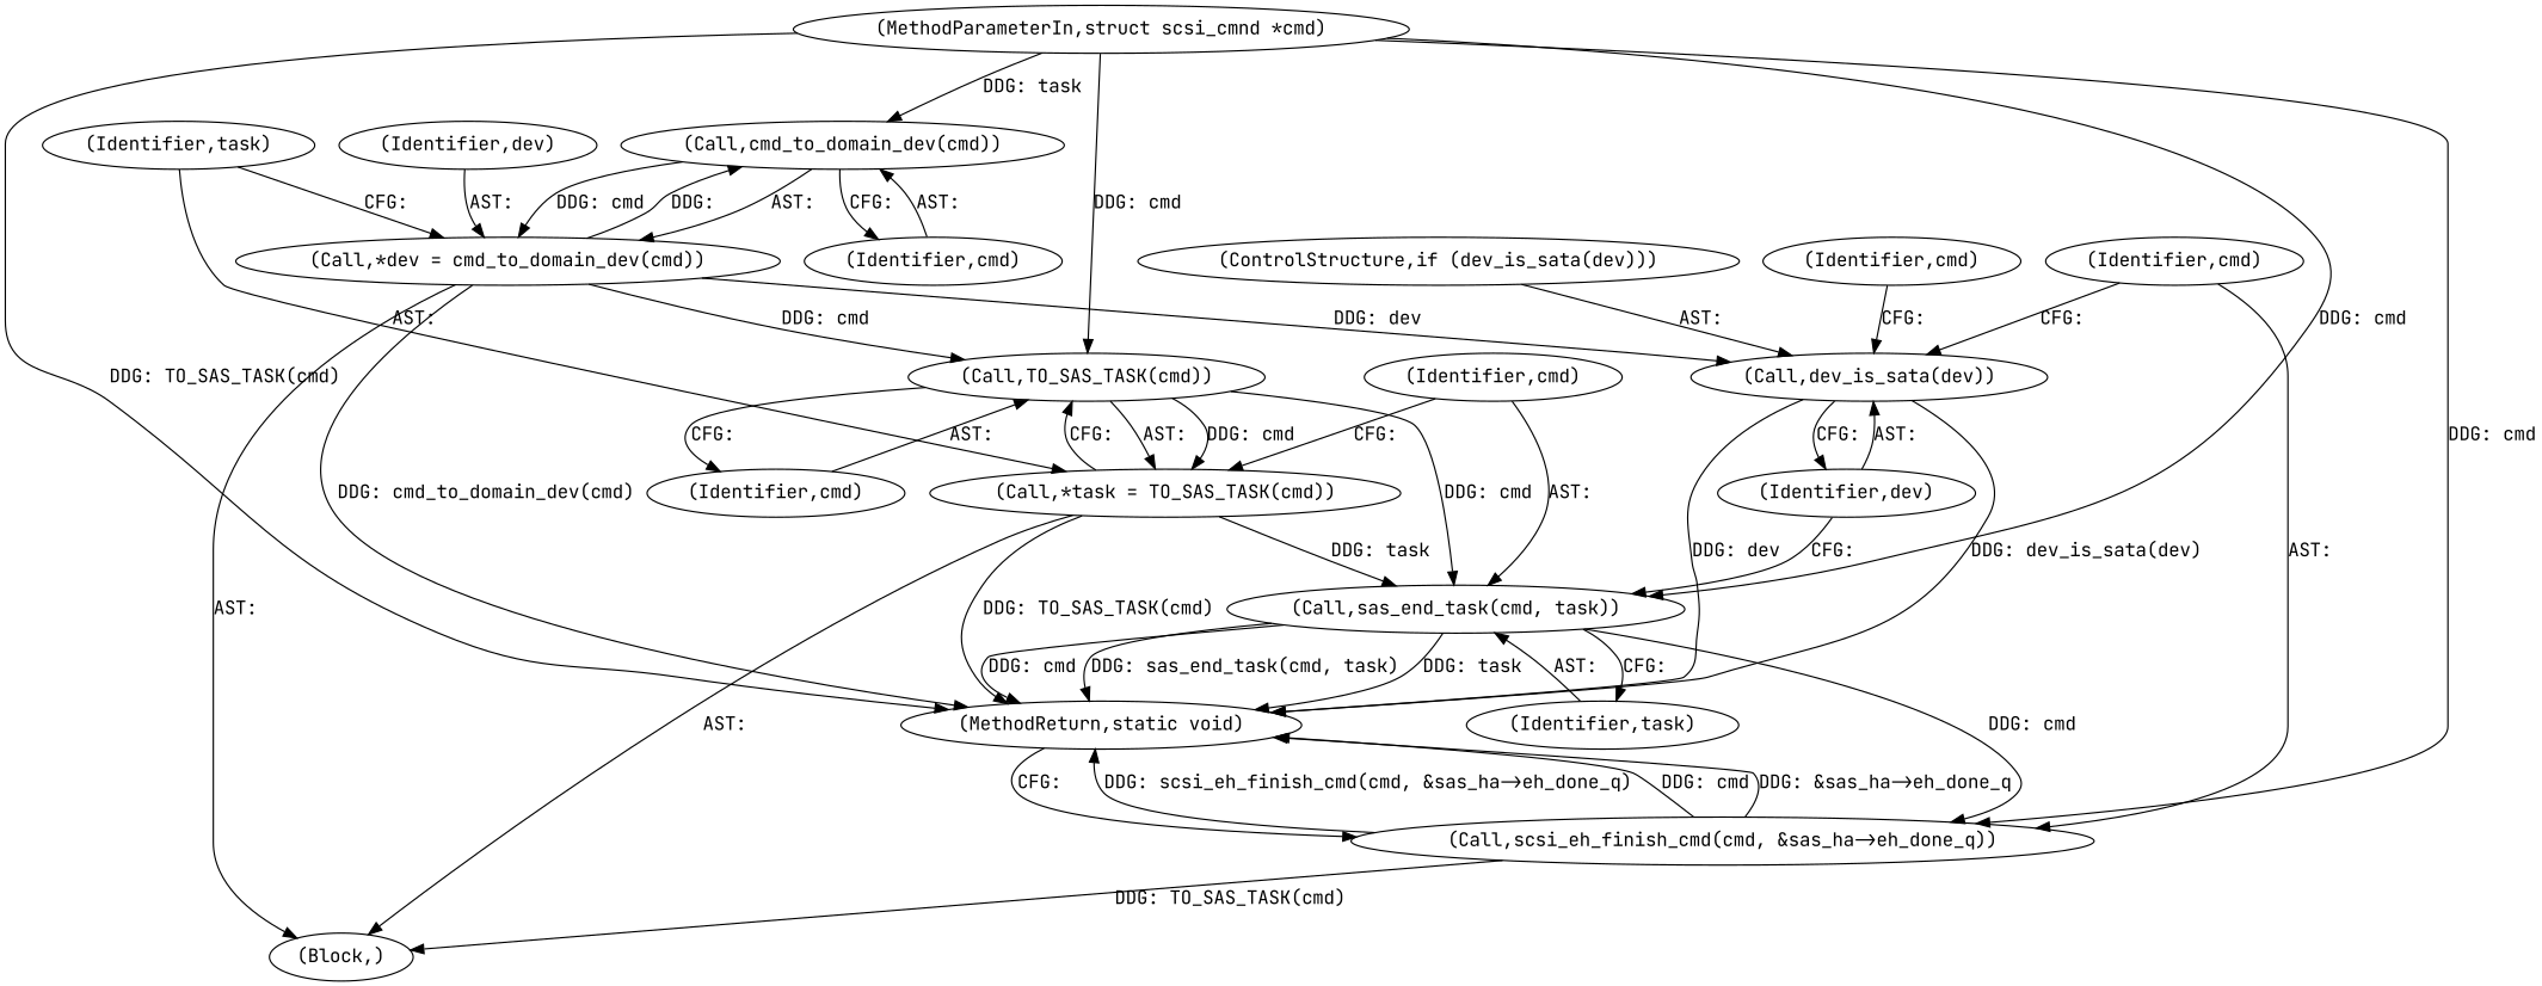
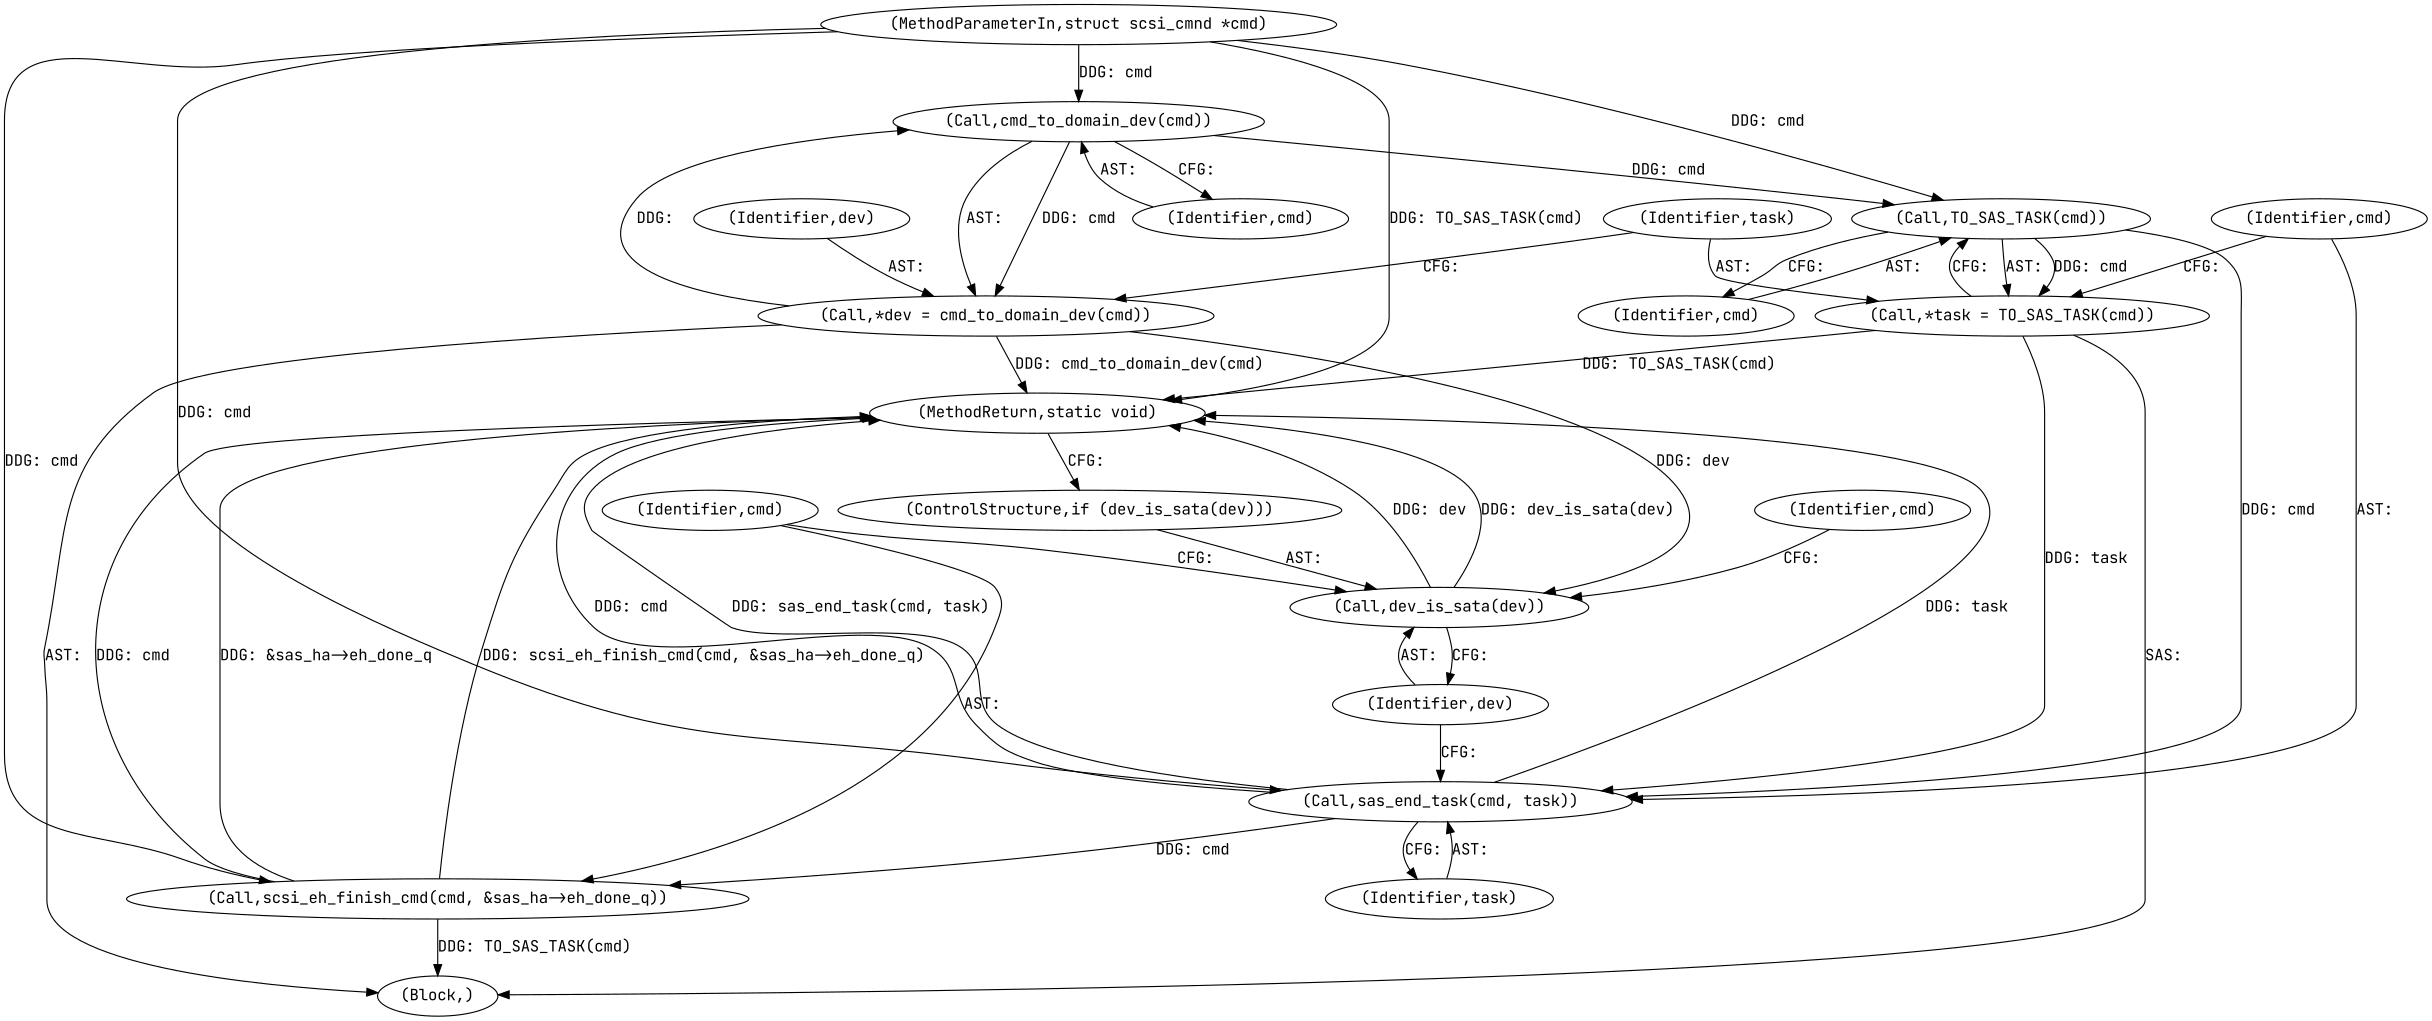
  digraph {
    fontname="JetBrains Mono"
    node [fontname="JetBrains Mono"]
    edge [fontname="JetBrains Mono"]
    n1 [label="(Call,cmd_to_domain_dev(cmd))"]
    n2 [label="(Call,*dev = cmd_to_domain_dev(cmd))"]
    n3 [label="(Call,TO_SAS_TASK(cmd))"]
    n4 [label="(Identifier,cmd)"]
    n5 [label="(MethodReturn,static void)"]
    n6 [label="(Call,dev_is_sata(dev))"]
    n7 [label="(Block,)"]
    n8 [label="(Call,sas_end_task(cmd, task))"]
    n9 [label="(Call,*task = TO_SAS_TASK(cmd))"]
    n10 [label="(Identifier,cmd)"]
    n11 [label="(MethodParameterIn,struct scsi_cmnd *cmd)"]
    n12 [label="(Call,scsi_eh_finish_cmd(cmd, &sas_ha->eh_done_q))"]
    n13 [label="(Identifier,task)"]
    n14 [label="(Identifier,dev)"]
    n15 [label="(ControlStructure,if (dev_is_sata(dev)))"]
    n16 [label="(Identifier,dev)"]
    n17 [label="(Identifier,cmd)"]
    n18 [label="(Identifier,task)"]
    n19 [label="(Identifier,cmd)"]
    n20 [label="(Identifier,cmd)"]
    n1 -> n2 [label="AST: "]
    n1 -> n2 [label="DDG: cmd"]
-   n2 -> n3 [label="DDG: cmd"]
+   n1 -> n3 [label="DDG: cmd"]
    n1 -> n4 [label="CFG: "]
    n2 -> n1 [label="DDG: "]
    n2 -> n5 [label="DDG: cmd_to_domain_dev(cmd)"]
    n2 -> n6 [label="DDG: dev"]
    n2 -> n7 [label="AST: "]
    n3 -> n8 [label="DDG: cmd"]
    n3 -> n9 [label="AST: "]
    n3 -> n9 [label="DDG: cmd"]
    n3 -> n10 [label="CFG: "]
    n4 -> n1 [label="AST: "]
-   n5 -> n12 [label="CFG: "]
+   n5 -> n15 [label="CFG: "]
    n6 -> n5 [label="DDG: dev"]
    n6 -> n5 [label="DDG: dev_is_sata(dev)"]
    n6 -> n14 [label="CFG: "]
    n8 -> n5 [label="DDG: sas_end_task(cmd, task)"]
    n8 -> n5 [label="DDG: task"]
    n8 -> n5 [label="DDG: cmd"]
    n8 -> n12 [label="DDG: cmd"]
    n8 -> n13 [label="CFG: "]
    n9 -> n3 [label="CFG: "]
    n9 -> n5 [label="DDG: TO_SAS_TASK(cmd)"]
-   n9 -> n7 [label="AST: "]
+   n9 -> n7 [label="SAS: "]
    n9 -> n8 [label="DDG: task"]
    n10 -> n3 [label="AST: "]
-   n11 -> n1 [label="DDG: task"]
+   n11 -> n1 [label="DDG: cmd"]
    n11 -> n3 [label="DDG: cmd"]
    n11 -> n5 [label="DDG: TO_SAS_TASK(cmd)"]
    n11 -> n8 [label="DDG: cmd"]
    n11 -> n12 [label="DDG: cmd"]
    n12 -> n5 [label="DDG: scsi_eh_finish_cmd(cmd, &sas_ha->eh_done_q)"]
    n12 -> n5 [label="DDG: cmd"]
    n12 -> n5 [label="DDG: &sas_ha->eh_done_q"]
    n12 -> n7 [label="DDG: TO_SAS_TASK(cmd)"]
    n13 -> n8 [label="AST: "]
    n14 -> n6 [label="AST: "]
    n14 -> n8 [label="CFG: "]
    n15 -> n6 [label="AST: "]
    n16 -> n2 [label="AST: "]
    n17 -> n6 [label="CFG: "]
    n18 -> n2 [label="CFG: "]
    n18 -> n9 [label="AST: "]
    n19 -> n8 [label="AST: "]
    n19 -> n9 [label="CFG: "]
    n20 -> n6 [label="CFG: "]
    n20 -> n12 [label="AST: "]
  }
